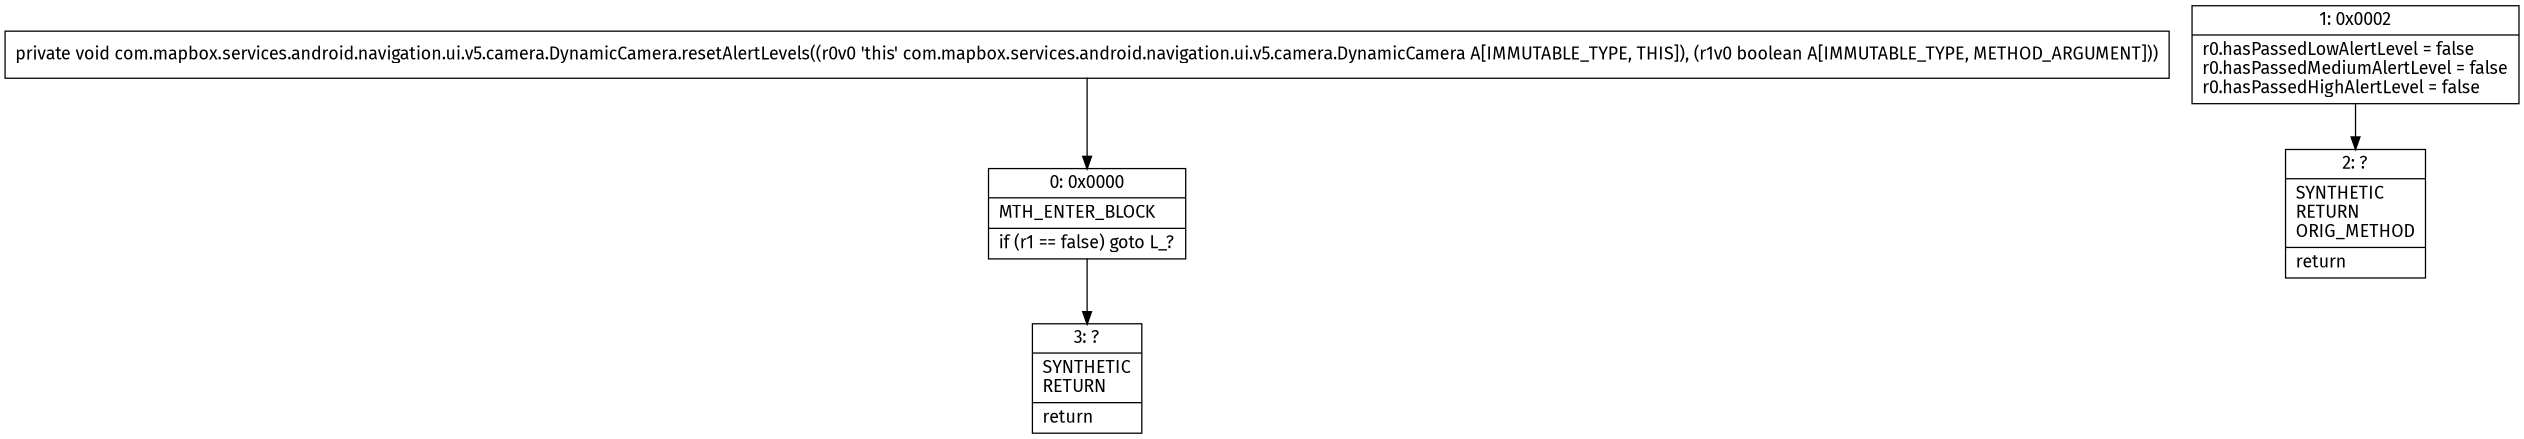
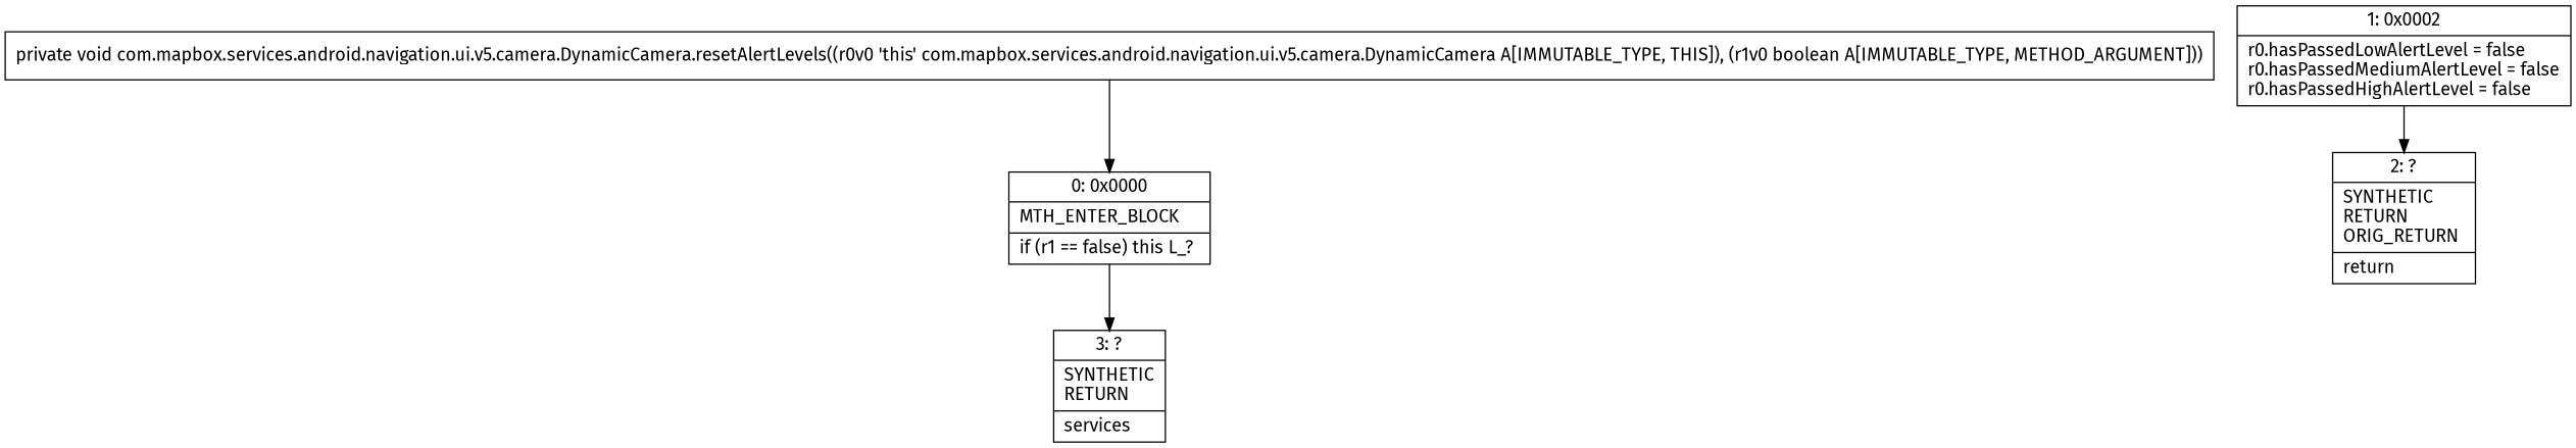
  digraph {
    fontname="Fira Sans"
    node [fontname="Fira Sans" shape=record]
    edge [fontname="Fira Sans"]
-   n1 [label="{0\:\ 0x0000|MTH_ENTER_BLOCK\l|if (r1 == false) goto L_?\l}"]
-   n2 [label="{3\:\ ?|SYNTHETIC\lRETURN\l|return\l}"]
+   n1 [label="{0\:\ 0x0000|MTH_ENTER_BLOCK\l|if (r1 == false) this L_?\l}"]
+   n2 [label="{3\:\ ?|SYNTHETIC\lRETURN\l|services\l}"]
    n3 [label="{1\:\ 0x0002|r0.hasPassedLowAlertLevel = false\lr0.hasPassedMediumAlertLevel = false\lr0.hasPassedHighAlertLevel = false\l}"]
-   n4 [label="{2\:\ ?|SYNTHETIC\lRETURN\lORIG_METHOD\l|return\l}"]
+   n4 [label="{2\:\ ?|SYNTHETIC\lRETURN\lORIG_RETURN\l|return\l}"]
    n5 [label="{private void com.mapbox.services.android.navigation.ui.v5.camera.DynamicCamera.resetAlertLevels((r0v0 'this' com.mapbox.services.android.navigation.ui.v5.camera.DynamicCamera A[IMMUTABLE_TYPE, THIS]), (r1v0 boolean A[IMMUTABLE_TYPE, METHOD_ARGUMENT])) }"]
    n1 -> n2
    n3 -> n4
    n5 -> n1
  }
